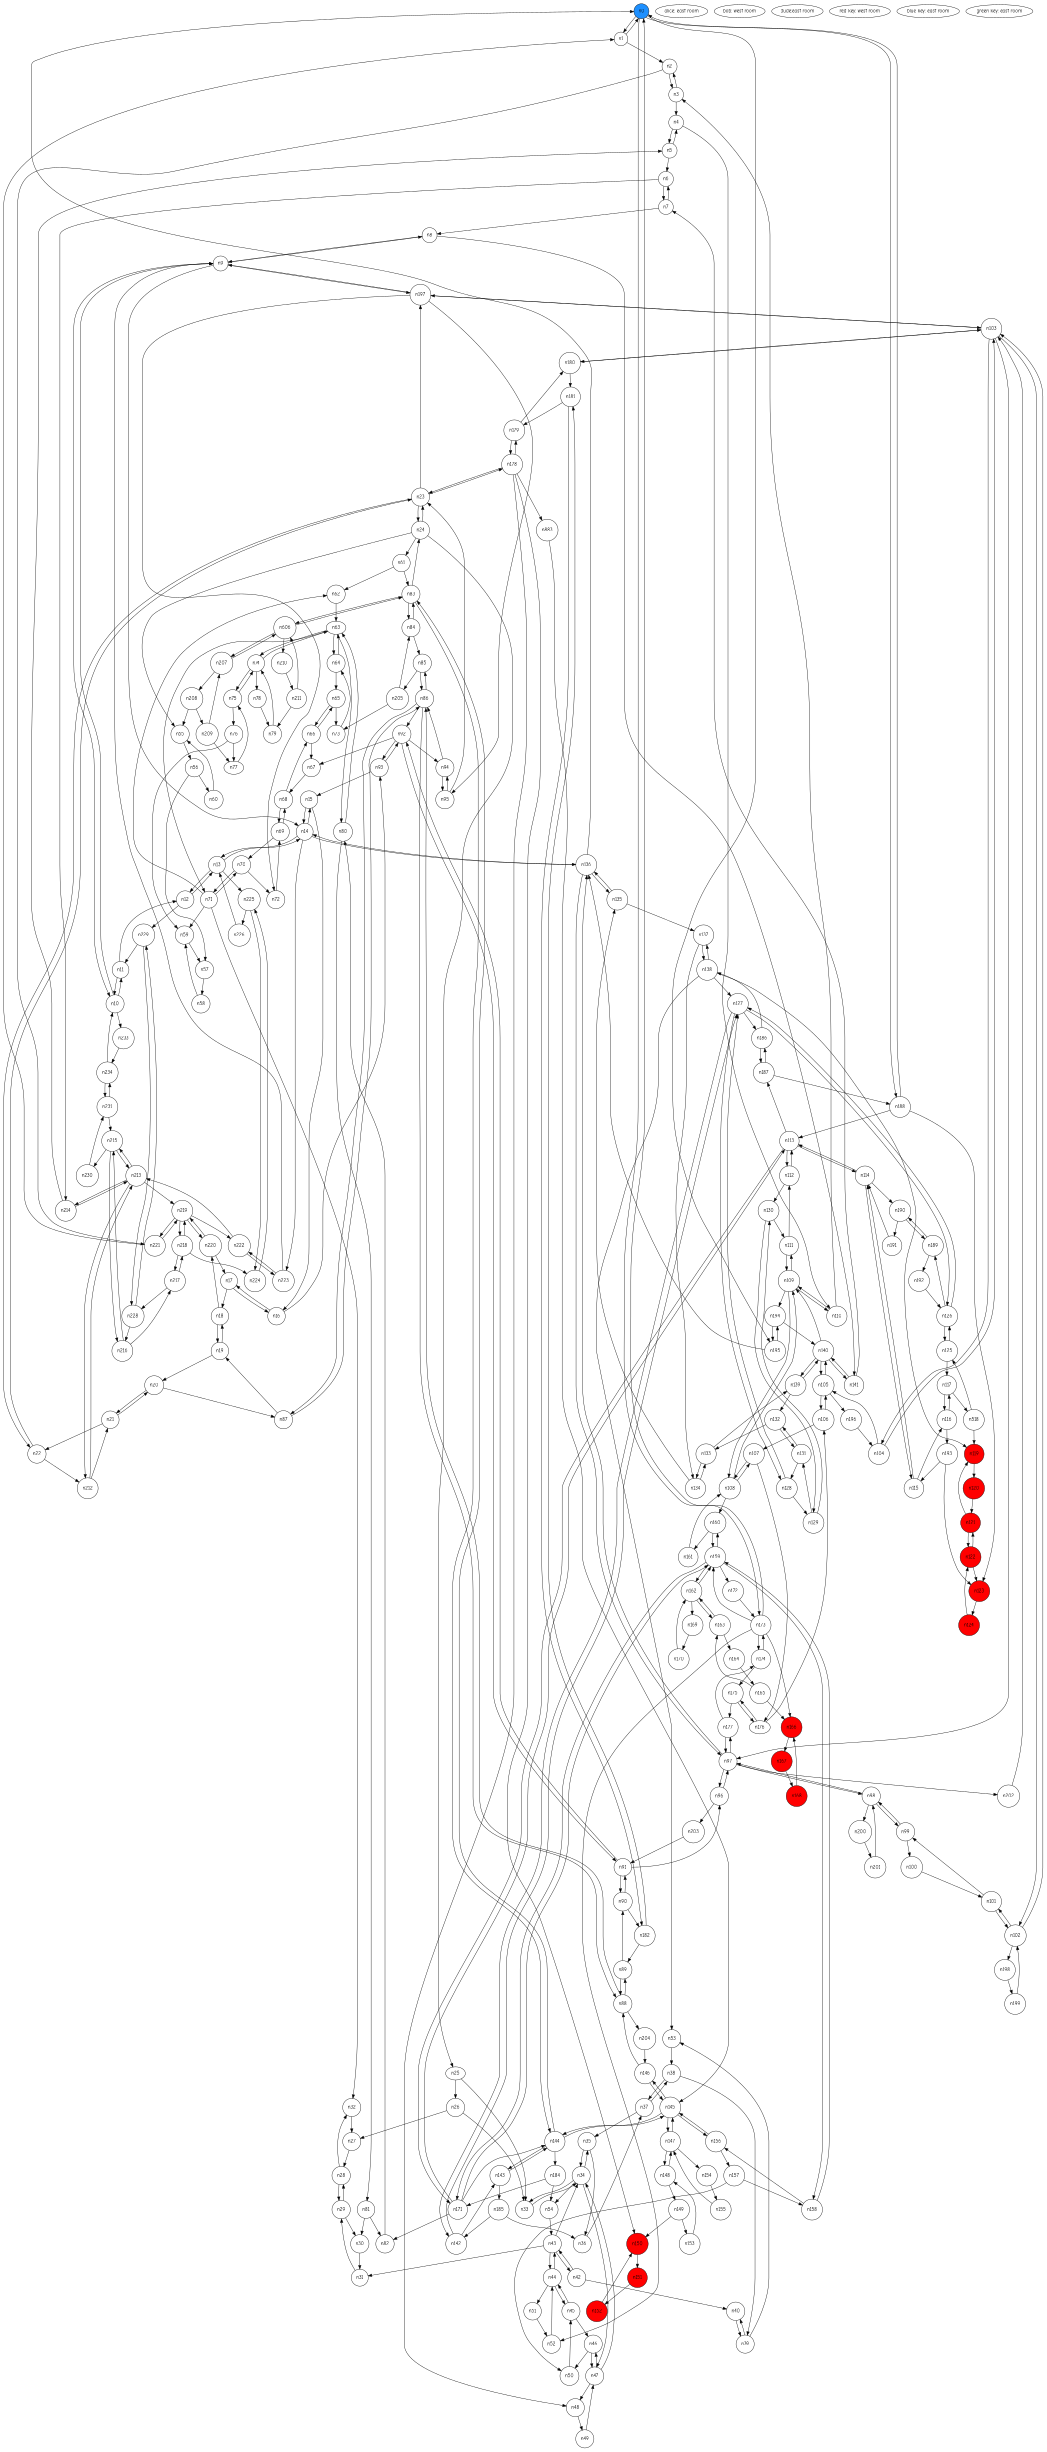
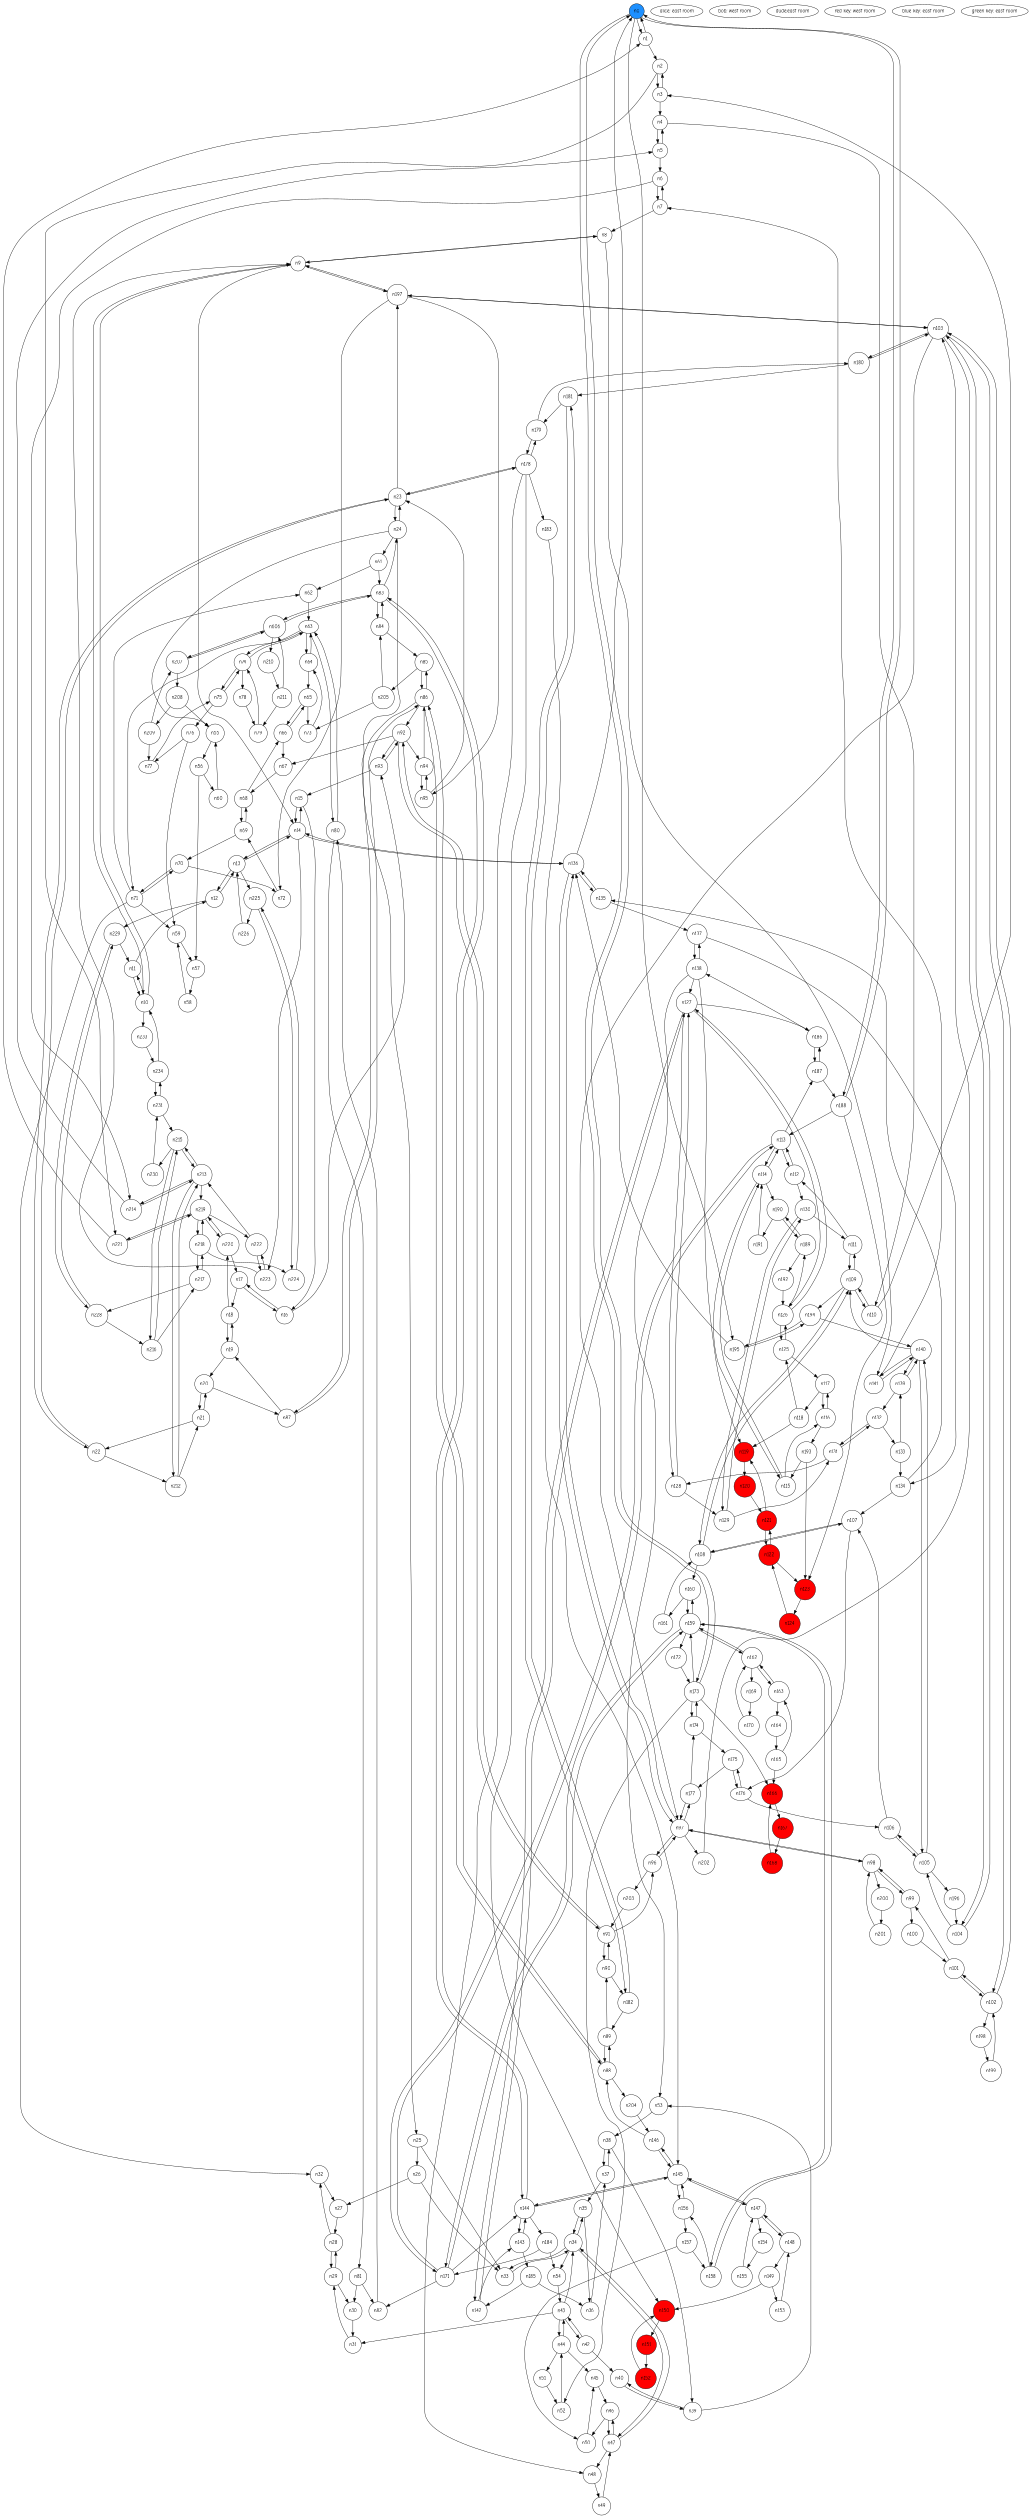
  digraph {
    fontname="Comic Neue"
    node [fontname="Comic Neue" shape=circle]
    edge [fontname="Comic Neue"]
    n0 [fillcolor=dodgerblue style=filled]
    n1
    n173
    n188
    n195
    n2
    n52
    n159
    n166 [fillcolor=red style=filled]
    n174
    n113
    n123 [fillcolor=red style=filled]
    n136
    n194
    n3
    n221
    n4
    n219
    n5
    n110
    n6
    n109
    n7
    n214
    n8
    n213
    n9
    n141
    n10
    n14
    n197
    n140
    n11
    n233
    n13
    n15
    n223
    n72
    n95
    n103
    n12
    n232 [label=n234]
    n229
    n225
    n228
    n224
    n226
    n16
    n97
    n135
    n222
    n17
    n93
    n18
    n92
    n19
    n220
    n20
    n21
    n87
    n22
    n86
    n23
    n212
    n24
    n178
    n25 [shape=ellipse]
    n55
    n61
    n48
    n150 [fillcolor=red style=filled]
    n179
-   n183 [label=n883]
+   n183
    n26
    n33
    n56
    n62
    n83
    n27
    n28
    n34
    n29
    n32
    n30
    n31
    n35
    n47
    n54
    n36
    n46
    n43
    n37
    n38
    n39
    n40
    n53
    n42
    n44
    n45
    n51
    n50
    n49
    n57
    n60
    n58
    n59
    n63 [shape=ellipse]
    n84
    n144
    n206 [label=n606]
    n64
    n71
    n74
    n80
    n65
    n70
    n75
    n78
    n81
    n66
    n73
    n67
    n68
    n69
    n76
    n79
    n77 [shape=ellipse]
    n82
    n85
    n143
    n145
    n184
    n207
    n210
    n205
    n88
    n89
    n204
    n91
    n94
    n90
    n146
    n182
    n96
    n181
    n203
    n98
    n177
    n202
    n99
    n200
    n100
    n201
    n101
    n102
    n198
    n104
    n180
    n199
    n105
    n106
    n196
    n107
    n139
    n108
    n176 [shape=ellipse]
    n160
    n175
    n111
    n161
    n112
    n130
    n114
    n171
    n187
    n129
    n115
    n190
    n186
    n116
    n189
    n191
    n117
    n193
-   n118 [label=n518]
+   n118
    n119 [fillcolor=red style=filled]
    n125
    n120 [fillcolor=red style=filled]
    n126
    n121 [fillcolor=red style=filled]
    n122 [fillcolor=red style=filled]
    n124 [fillcolor=red style=filled]
    n127
    n128
    n142
    n192
    n138
    n131
    n132
    n133
    n134
    n137
    n185
    n147
    n156
    n148
    n154
    n157
    n149
    n155
    n153
    n151 [fillcolor=red style=filled]
    n152 [fillcolor=red style=filled]
    n158
    n162
    n172
    n163
    n169
    n164
    n170
    n165
    n167 [fillcolor=red style=filled]
    n168 [fillcolor=red style=filled]
    n208
    n211
    n209
    n215
    n216
    n230
    n218
    n217
    n231
    "alice: east room" [shape=""]
    "bob: west room" [shape=""]
    "dude:east room" [shape=""]
    "red key: west room" [shape=""]
    "blue key: east room" [shape=""]
    "green key: east room" [shape=""]
    n0 -> n1
    n0 -> n173
    n0 -> n188
    n0 -> n195
    n1 -> n0
    n1 -> n2
    n173 -> n0
    n173 -> n52
    n173 -> n159
    n173 -> n166
    n173 -> n174
    n188 -> n0
    n188 -> n113
    n188 -> n123
    n195 -> n136
    n195 -> n194
    n2 -> n3
    n2 -> n221
    n52 -> n44
    n159 -> n160
    n159 -> n171
    n159 -> n158
    n159 -> n162
    n159 -> n172
    n166 -> n167
    n174 -> n173
    n174 -> n175
    n113 -> n112
    n113 -> n114
    n113 -> n171
    n113 -> n187
    n123 -> n124
    n136 -> n0
    n136 -> n14
    n136 -> n97
    n136 -> n135
    n194 -> n195
    n194 -> n140
    n3 -> n2
    n3 -> n4
    n221 -> n1
    n221 -> n219
    n4 -> n5
    n4 -> n110
    n219 -> n221
    n219 -> n222
    n219 -> n220
    n219 -> n218
    n5 -> n4
    n5 -> n6
    n110 -> n3
    n110 -> n109
    n6 -> n7
    n6 -> n214
    n109 -> n194
    n109 -> n110
    n109 -> n108
    n109 -> n111
    n7 -> n6
    n7 -> n8
    n214 -> n5
    n214 -> n213
    n8 -> n9
    n8 -> n141
    n213 -> n219
    n213 -> n214
    n213 -> n212
    n213 -> n215
    n9 -> n8
    n9 -> n10
    n9 -> n14
    n9 -> n197
    n141 -> n7
    n141 -> n140
    n10 -> n9
    n10 -> n11
    n10 -> n233
    n14 -> n136
    n14 -> n13
    n14 -> n15
    n14 -> n223
    n197 -> n9
    n197 -> n72
    n197 -> n95
    n197 -> n103
    n140 -> n109
    n140 -> n141
    n140 -> n105
    n140 -> n139
    n11 -> n10
    n11 -> n12
    n233 -> n232
    n13 -> n14
    n13 -> n12
    n13 -> n225
    n15 -> n14
    n15 -> n16
    n223 -> n9
    n223 -> n222
    n72 -> n69
    n95 -> n23
    n95 -> n94
    n103 -> n197
    n103 -> n97
    n103 -> n102
    n103 -> n104
    n103 -> n180
    n12 -> n13
    n12 -> n229
    n232 -> n10
    n232 -> n231
    n229 -> n11
    n229 -> n228
    n225 -> n224
    n225 -> n226
    n228 -> n229
    n228 -> n216
    n224 -> n225
    n226 -> n13
    n16 -> n17
    n16 -> n93
    n97 -> n136
    n97 -> n96
    n97 -> n98
    n97 -> n177
    n97 -> n202
    n135 -> n136
    n135 -> n137
    n222 -> n213
    n222 -> n223
    n17 -> n16
    n17 -> n18
    n93 -> n15
    n93 -> n92
    n18 -> n19
    n18 -> n220
    n92 -> n93
    n92 -> n67
    n92 -> n91
    n92 -> n94
    n19 -> n18
    n19 -> n20
    n220 -> n219
    n220 -> n17
    n20 -> n21
    n20 -> n87
    n21 -> n20
    n21 -> n22
    n87 -> n19
    n87 -> n86
    n22 -> n23
    n22 -> n212
    n86 -> n92
    n86 -> n87
    n86 -> n85
    n86 -> n88
    n23 -> n197
    n23 -> n22
    n23 -> n24
    n23 -> n178
    n212 -> n213
    n212 -> n21
    n24 -> n23
    n24 -> n25
    n24 -> n55
    n24 -> n61
    n178 -> n23
    n178 -> n48
    n178 -> n150
    n178 -> n179
    n178 -> n183
    n25 -> n26
    n25 -> n33
    n55 -> n56
    n61 -> n62
    n61 -> n83
    n48 -> n49
    n150 -> n151
    n179 -> n178
    n179 -> n180
    n183 -> n145
    n26 -> n33
    n26 -> n27
    n33 -> n34
    n56 -> n57
    n56 -> n60
    n62 -> n63
    n83 -> n24
    n83 -> n84
    n83 -> n144
    n83 -> n206
    n27 -> n28
    n28 -> n29
    n28 -> n32
    n34 -> n33
    n34 -> n35
    n34 -> n47
    n34 -> n54
    n29 -> n28
    n29 -> n30
    n32 -> n27
    n30 -> n31
    n31 -> n29
    n35 -> n34
    n35 -> n36
    n47 -> n48
    n47 -> n34
    n47 -> n46
    n54 -> n43
    n36 -> n37
    n46 -> n47
    n46 -> n50
    n43 -> n34
    n43 -> n31
    n43 -> n42
    n43 -> n44
    n37 -> n35
    n37 -> n38
    n38 -> n37
    n38 -> n39
    n39 -> n40
    n39 -> n53
    n40 -> n39
    n53 -> n38
    n42 -> n43
    n42 -> n40
    n44 -> n43
    n44 -> n45
    n44 -> n51
    n45 -> n46
-   n45 -> n44
    n51 -> n52
    n50 -> n45
    n49 -> n47
    n57 -> n58
    n60 -> n55
    n58 -> n59
    n59 -> n57
    n63 -> n64
    n63 -> n71
    n63 -> n74
    n63 -> n80
    n84 -> n83
    n84 -> n85
    n144 -> n83
    n144 -> n143
    n144 -> n145
    n144 -> n184
    n206 -> n83
    n206 -> n207
    n206 -> n210
    n64 -> n63
    n64 -> n65
    n71 -> n62
    n71 -> n32
    n71 -> n59
    n71 -> n70
    n74 -> n63
    n74 -> n75
    n74 -> n78
    n80 -> n63
    n80 -> n81
    n65 -> n66
    n65 -> n73
    n70 -> n72
    n70 -> n71
    n75 -> n74
    n75 -> n76
    n78 -> n79
    n81 -> n30
    n81 -> n82
    n66 -> n65
    n66 -> n67
    n73 -> n64
    n67 -> n68
    n68 -> n66
    n68 -> n69
    n69 -> n70
    n69 -> n68
    n76 -> n59
    n76 -> n77
    n79 -> n74
    n77 -> n75
    n82 -> n80
    n85 -> n86
    n85 -> n205
    n143 -> n144
    n143 -> n185
    n145 -> n144
    n145 -> n146
    n145 -> n147
    n145 -> n156
    n184 -> n54
    n184 -> n171
    n207 -> n206
    n207 -> n208
    n210 -> n211
    n205 -> n84
    n205 -> n73
    n88 -> n86
    n88 -> n89
    n88 -> n204
    n89 -> n88
    n89 -> n90
    n204 -> n146
    n91 -> n92
    n91 -> n90
    n91 -> n96
    n94 -> n95
    n94 -> n86
    n90 -> n91
    n90 -> n182
    n146 -> n145
    n146 -> n88
    n182 -> n89
    n182 -> n181
    n96 -> n97
    n96 -> n203
    n181 -> n179
    n181 -> n182
    n203 -> n91
    n98 -> n97
    n98 -> n99
    n98 -> n200
    n177 -> n174
    n177 -> n97
    n202 -> n103
    n99 -> n98
    n99 -> n100
    n200 -> n201
    n100 -> n101
    n201 -> n98
    n101 -> n99
    n101 -> n102
    n102 -> n103
    n102 -> n101
    n102 -> n198
    n198 -> n199
    n104 -> n103
    n104 -> n105
    n180 -> n103
    n180 -> n181
    n199 -> n102
    n105 -> n140
    n105 -> n106
    n105 -> n196
    n106 -> n105
    n106 -> n107
    n196 -> n104
    n107 -> n108
    n107 -> n176
    n139 -> n140
    n139 -> n132
    n108 -> n109
    n108 -> n107
    n108 -> n160
    n176 -> n106
    n176 -> n175
    n160 -> n159
    n160 -> n161
    n175 -> n177
    n175 -> n176
    n111 -> n109
    n111 -> n112
    n161 -> n108
    n112 -> n113
    n112 -> n130
    n130 -> n111
    n130 -> n129
    n114 -> n113
    n114 -> n115
    n114 -> n190
    n171 -> n159
    n171 -> n113
    n171 -> n144
    n171 -> n82
    n187 -> n188
    n187 -> n186
    n129 -> n130
    n129 -> n131
    n115 -> n114
    n115 -> n116
    n190 -> n189
    n190 -> n191
    n186 -> n187
    n186 -> n138
    n116 -> n117
    n116 -> n193
    n189 -> n190
    n189 -> n192
    n191 -> n114
    n117 -> n116
    n117 -> n118
    n193 -> n123
    n193 -> n115
    n118 -> n119
    n118 -> n125
    n119 -> n120
    n125 -> n117
    n125 -> n126
    n120 -> n121
    n126 -> n189
    n126 -> n125
    n126 -> n127
    n121 -> n119
    n121 -> n122
    n122 -> n123
    n122 -> n121
    n124 -> n122
    n127 -> n186
    n127 -> n126
    n127 -> n128
    n127 -> n142
    n128 -> n129
    n128 -> n127
    n142 -> n143
    n142 -> n127
    n192 -> n126
    n138 -> n53
    n138 -> n119
    n138 -> n127
    n138 -> n137
    n131 -> n128
    n131 -> n132
    n132 -> n131
    n132 -> n133
    n133 -> n139
    n133 -> n134
    n134 -> n135
-   n134 -> n133
+   n134 -> n107
    n137 -> n138
    n137 -> n134
    n185 -> n36
    n185 -> n142
    n147 -> n145
    n147 -> n148
    n147 -> n154
    n156 -> n145
    n156 -> n157
    n148 -> n147
    n148 -> n149
    n154 -> n155
    n157 -> n50
    n157 -> n158
    n149 -> n150
    n149 -> n153
    n155 -> n147
    n153 -> n148
    n151 -> n152
    n152 -> n150
    n158 -> n159
    n158 -> n156
    n162 -> n159
    n162 -> n163
    n162 -> n169
    n172 -> n173
    n163 -> n162
    n163 -> n164
    n169 -> n170
    n164 -> n165
    n170 -> n162
    n165 -> n166
    n165 -> n163
    n167 -> n168
    n168 -> n166
    n208 -> n55
    n208 -> n209
    n211 -> n206
    n211 -> n79
    n209 -> n77
    n209 -> n207
    n215 -> n213
    n215 -> n216
    n215 -> n230
    n216 -> n215
    n216 -> n217
    n230 -> n231
    n218 -> n219
    n218 -> n224
    n218 -> n217
    n217 -> n228
    n217 -> n218
    n231 -> n232
    n231 -> n215
  }
